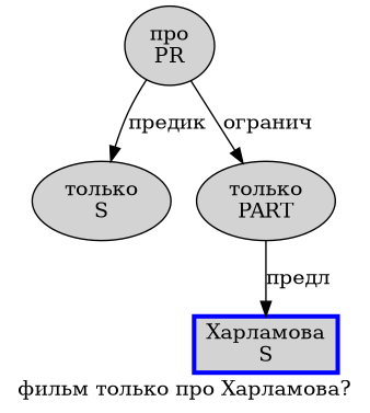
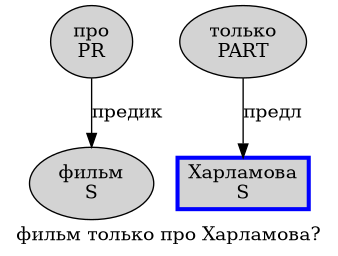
  digraph {
    label="фильм только про Харламова?"
    node [fillcolor=lightgray penwidth=1 shape=ellipse style=filled]
-   n1 [label="только\nS"]
+   n1 [label="фильм\nS"]
    n2 [label="только\nPART"]
    n3 [color=blue label="Харламова\nS" penwidth=3 shape=box]
    n4 [label="про\nPR"]
    n2 -> n3 [label="предл"]
    n4 -> n1 [label="предик"]
-   n4 -> n2 [label="огранич"]
  }
